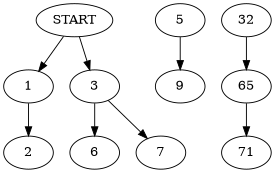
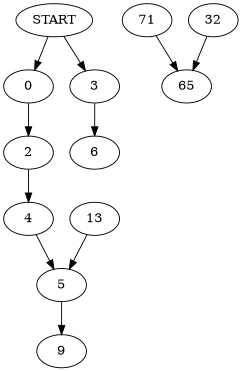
  digraph {
    n1 [label=START]
-   1
+   1 [label=0]
    3
    2
+   4
    6
-   7
    5
    9
+   13
    n11 [label=71]
    n12 [label=65]
    n13 [label=32]
    n1 -> 1
    n1 -> 3
    1 -> 2
    3 -> 6
-   3 -> 7
+   2 -> 4
+   4 -> 5
    5 -> 9
-   n12 -> n11
+   13 -> 5
+   n11 -> n12
    n13 -> n12
  }
